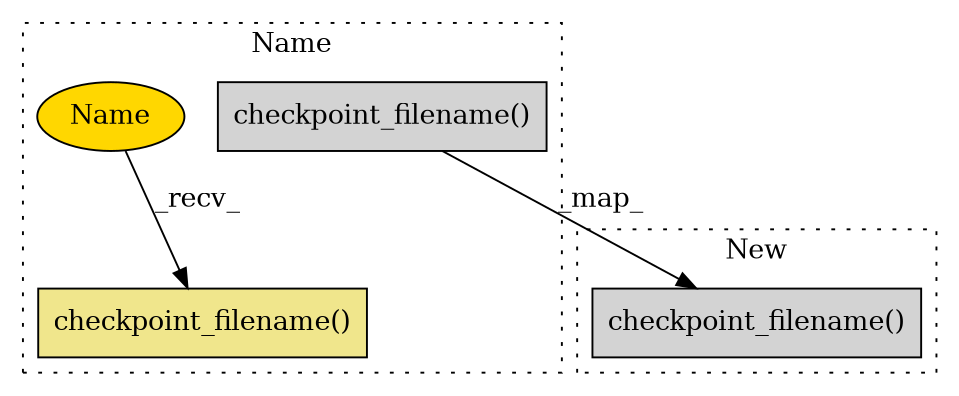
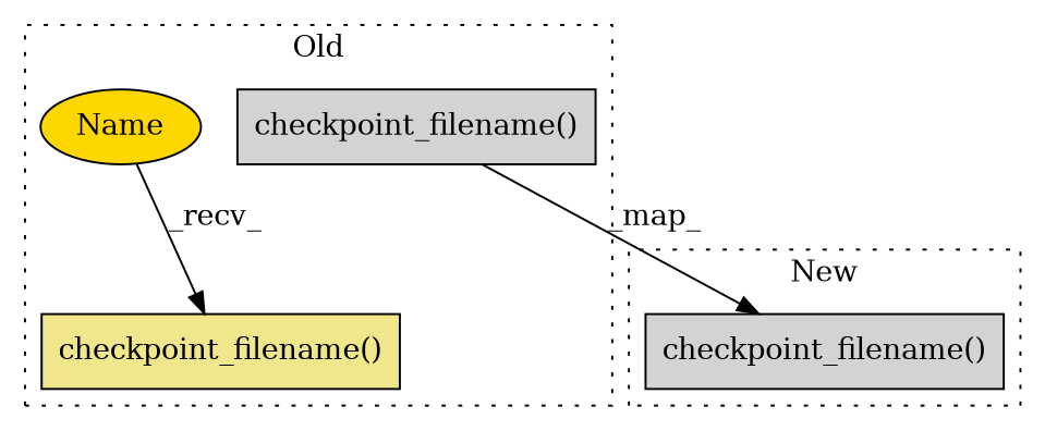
  digraph {
    node [a=75 l="25,1" shape=box style=filled fillcolor=lightgrey]
    n1 [label="checkpoint_filename()" s="4102,4132"]
    n2 [label="checkpoint_filename()" s="4665,4695" fillcolor=khaki]
    n3 [a=87 l=4 label=Name s=4665 shape=ellipse fillcolor=gold]
    n4 [l=26 label="checkpoint_filename()" s=5004]
    subgraph cluster_1 {
-     label=Name
+     label=Old
      style=dotted
      n1
      n2
      n3
    }
    subgraph cluster_2 {
      label=New
      style=dotted
      n4
    }
    n1 -> n4 [label=_map_]
    n3 -> n2 [label=_recv_]
  }
